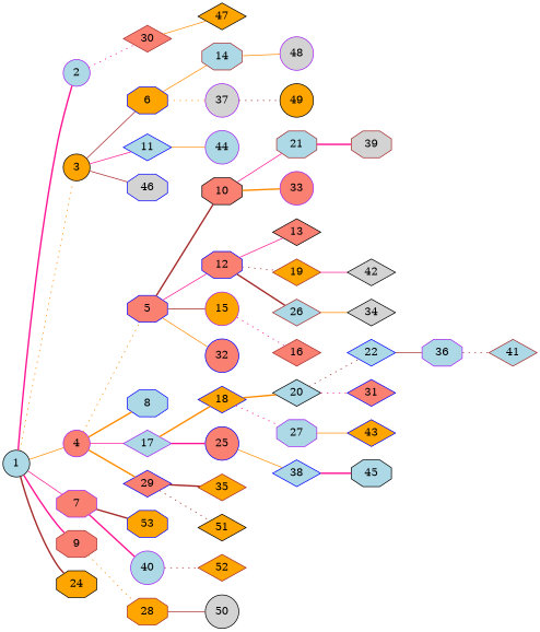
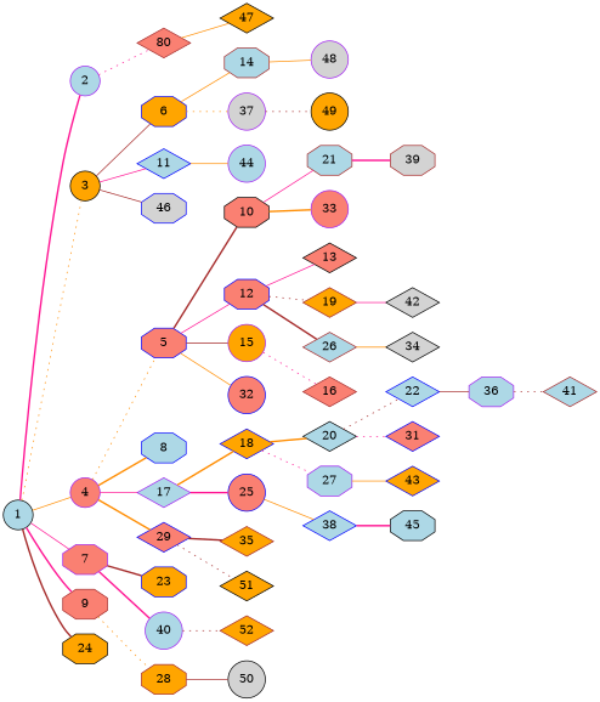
  graph {
    rankdir=LR
    node [color=blue fillcolor=lightblue shape=diamond style=filled]
    edge [color=darkorange style=solid]
    1 [color=black shape=circle]
    2 [color=purple shape=circle]
    3 [color=black fillcolor=orange shape=circle]
    4 [color=purple fillcolor=salmon shape=circle]
    7 [color=purple fillcolor=salmon shape=octagon]
    9 [color=brown fillcolor=salmon shape=octagon]
    24 [color=black fillcolor=orange shape=octagon]
-   30 [color=brown fillcolor=salmon]
+   30 [color=brown fillcolor=salmon label=80]
    6 [fillcolor=orange shape=octagon]
    11
    46 [fillcolor=lightgrey shape=octagon]
    5 [fillcolor=salmon shape=octagon]
    8 [shape=octagon]
    17 [color=purple]
    29 [fillcolor=salmon]
-   23 [fillcolor=orange shape=octagon label=53]
+   23 [fillcolor=orange shape=octagon]
    40 [color=purple shape=circle]
    28 [color=brown fillcolor=orange shape=octagon]
    47 [color=black fillcolor=orange]
    14 [color=brown shape=octagon]
    37 [color=purple fillcolor=lightgrey shape=circle]
    44 [color=purple shape=circle]
    10 [color=black fillcolor=salmon shape=octagon]
    12 [fillcolor=salmon shape=octagon]
    15 [color=purple fillcolor=orange shape=circle]
    32 [fillcolor=salmon shape=circle]
    18 [fillcolor=orange]
    25 [fillcolor=salmon shape=circle]
    35 [color=brown fillcolor=orange]
    51 [color=black fillcolor=orange]
    21 [color=brown shape=octagon]
    33 [color=purple fillcolor=salmon shape=circle]
    13 [color=black fillcolor=salmon]
    19 [color=brown fillcolor=orange]
    26 [color=brown]
    16 [color=brown fillcolor=salmon]
    48 [color=purple fillcolor=lightgrey shape=circle]
    49 [color=black fillcolor=orange shape=circle]
    52 [color=brown fillcolor=orange]
    50 [color=black fillcolor=lightgrey shape=circle]
    39 [color=brown fillcolor=lightgrey shape=octagon]
    42 [color=black fillcolor=lightgrey]
    34 [color=black fillcolor=lightgrey]
    20 [color=black]
    27 [color=purple shape=octagon]
    38
    22
    31 [fillcolor=salmon]
    43 [fillcolor=orange]
    36 [color=purple shape=octagon]
    41 [color=brown]
    45 [color=black shape=octagon]
    1 -- 2 [color=deeppink style=bold]
    1 -- 3 [style=dotted]
    1 -- 4
    1 -- 7 [color=deeppink]
    1 -- 9 [color=deeppink style=bold]
    1 -- 24 [color=brown style=bold]
    2 -- 30 [color=deeppink style=dotted]
    3 -- 6 [color=brown]
    3 -- 11 [color=deeppink]
    3 -- 46 [color=brown]
    4 -- 5 [style=dotted]
    4 -- 8 [style=bold]
    4 -- 17 [color=deeppink]
    4 -- 29 [style=bold]
    7 -- 23 [color=brown style=bold]
    7 -- 40 [color=deeppink style=bold]
    9 -- 28 [style=dotted]
    30 -- 47
    6 -- 14
    6 -- 37 [style=dotted]
    11 -- 44
    5 -- 10 [color=brown style=bold]
    5 -- 12 [color=deeppink]
    5 -- 15 [color=brown]
    5 -- 32
    17 -- 18 [style=bold]
    17 -- 25 [color=deeppink style=bold]
    29 -- 35 [color=brown style=bold]
    29 -- 51 [color=brown style=dotted]
    40 -- 52 [color=brown style=dotted]
    28 -- 50 [color=brown]
    14 -- 48
    37 -- 49 [color=brown style=dotted]
    10 -- 21 [color=deeppink]
    10 -- 33 [style=bold]
    12 -- 13 [color=deeppink]
    12 -- 19 [color=brown style=dotted]
    12 -- 26 [color=brown style=bold]
    15 -- 16 [color=deeppink style=dotted]
    18 -- 20 [style=bold]
    18 -- 27 [color=deeppink style=dotted]
    25 -- 38
    21 -- 39 [color=deeppink style=bold]
    19 -- 42 [color=deeppink]
    26 -- 34
    20 -- 22 [color=brown style=dotted]
    20 -- 31 [color=deeppink style=dotted]
    27 -- 43
    38 -- 45 [color=deeppink style=bold]
    22 -- 36 [color=brown]
    36 -- 41 [color=brown style=dotted]
  }
